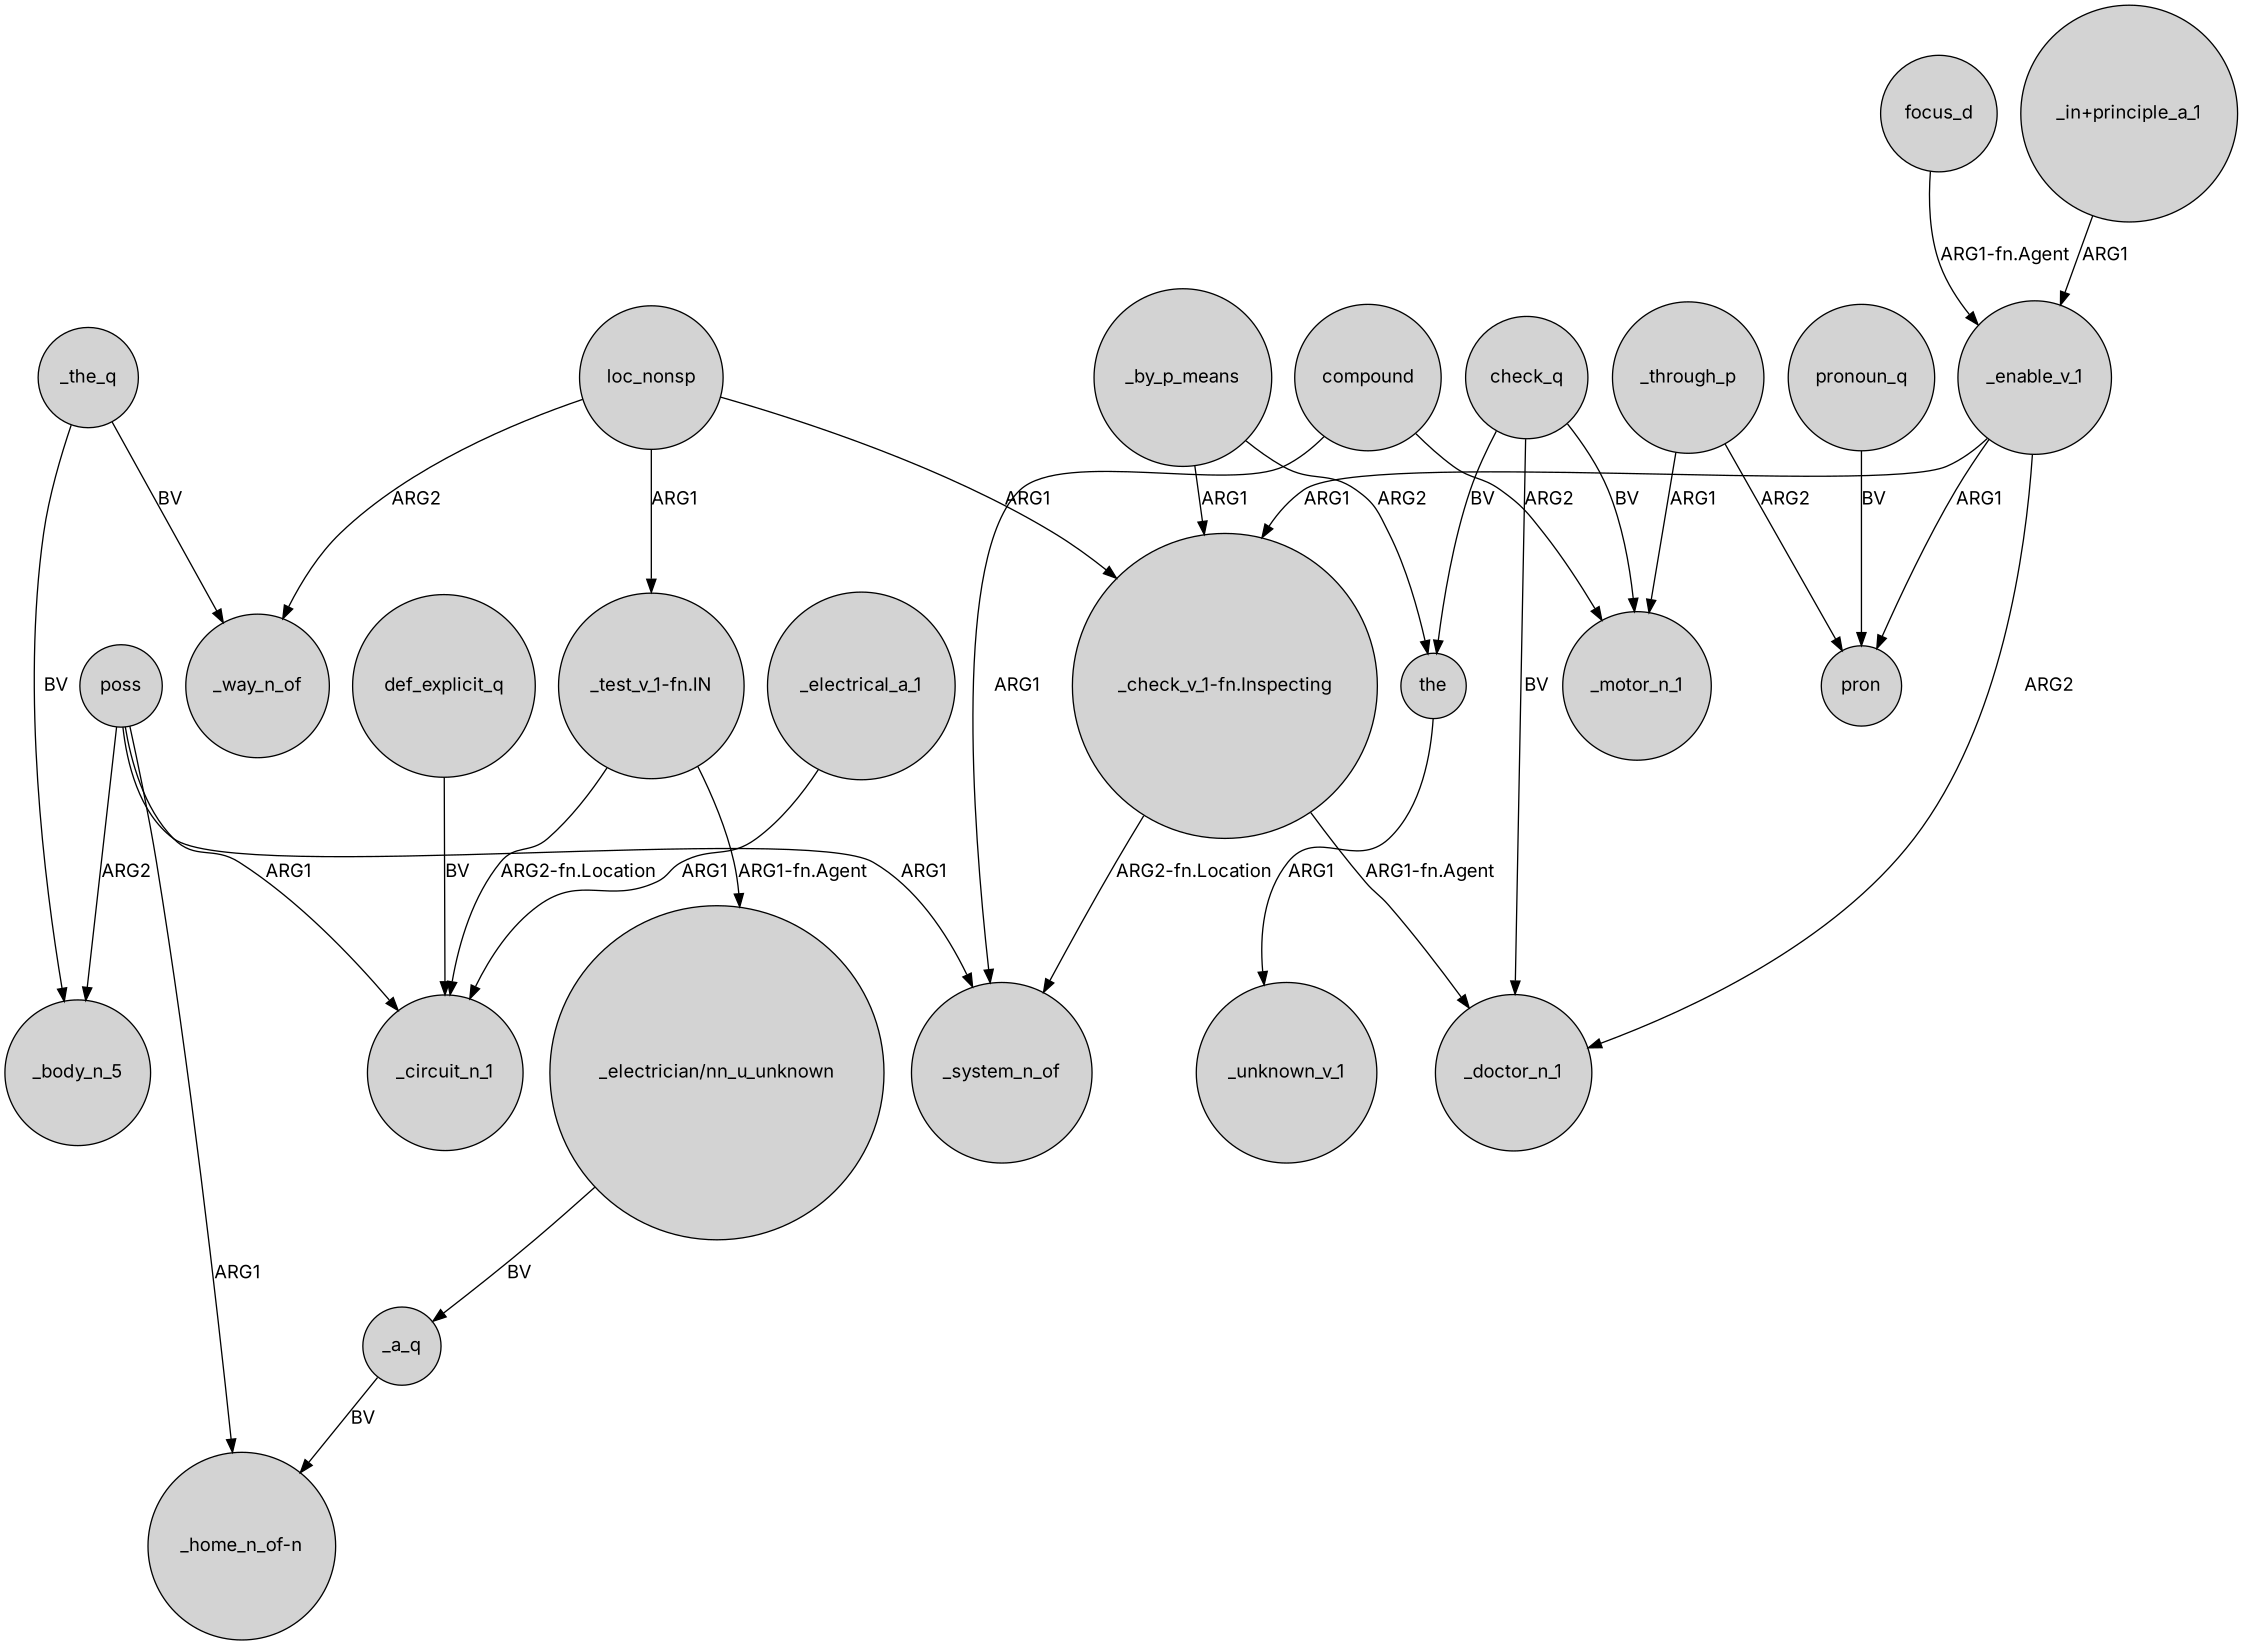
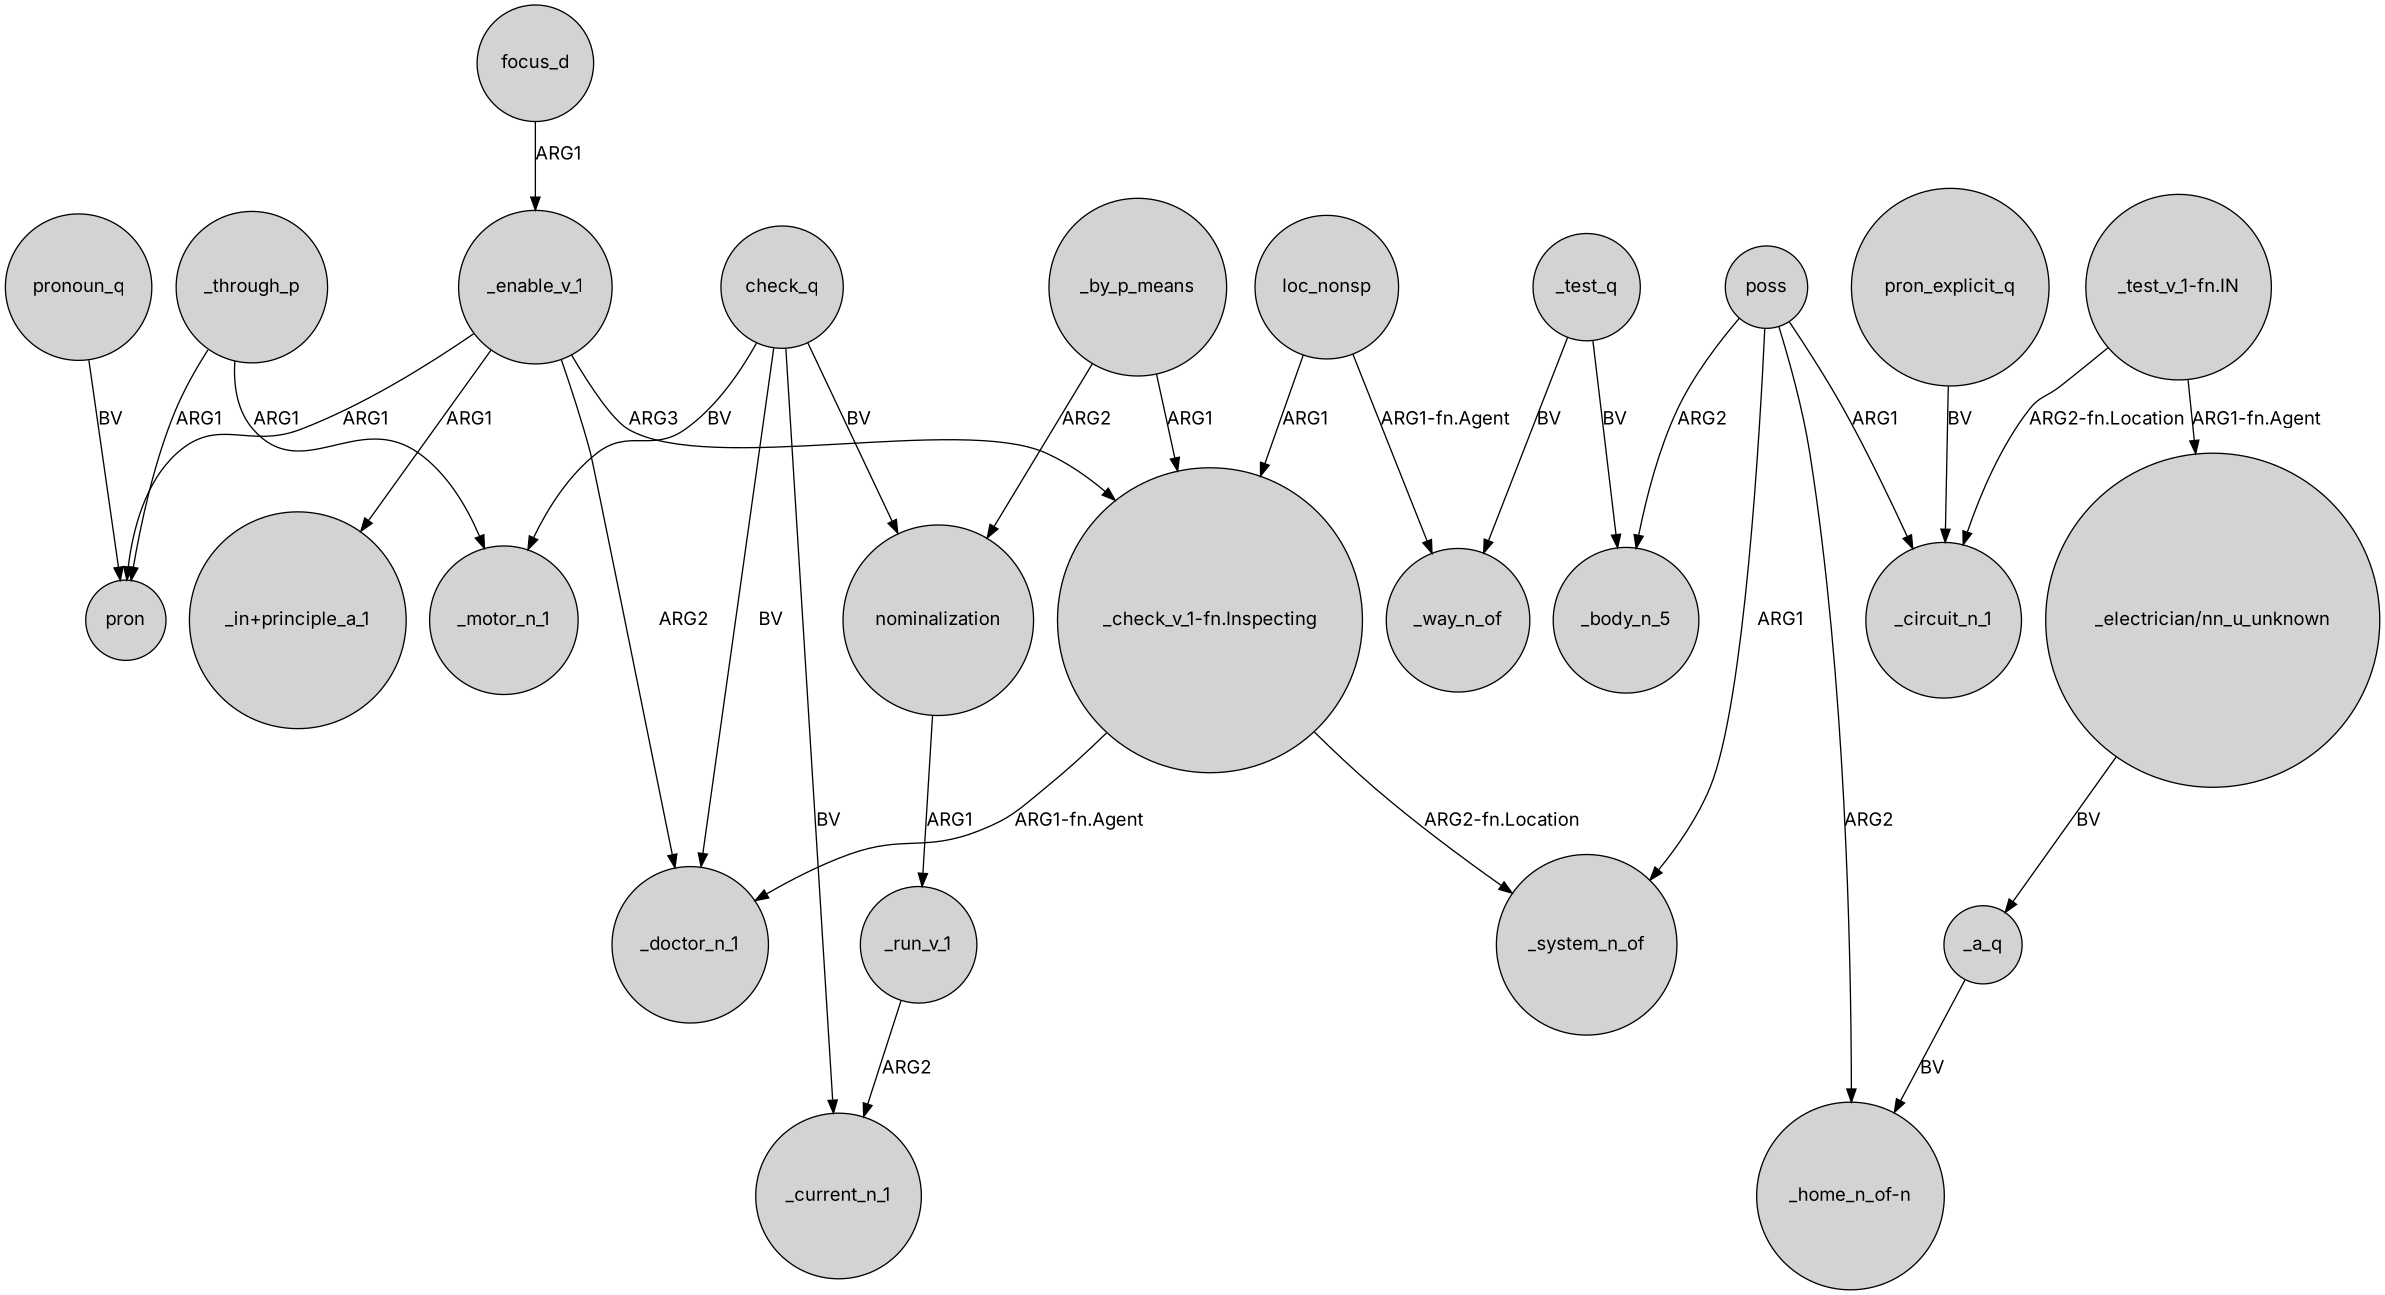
  digraph {
    fontname=Inter
    node [fontname=Inter shape=circle style=filled]
    edge [fontname=Inter]
-   compound
    _motor_n_1
    _system_n_of
    _a_q
    "_home_n_of-n"
    "_electrician/nn_u_unknown"
    loc_nonsp
    "_check_v_1-fn.Inspecting"
    _way_n_of
    "_test_v_1-fn.IN"
    _doctor_n_1
    _circuit_n_1
    focus_d
    _enable_v_1
    pron
    _by_p_means
-   nominalization [label=the]
-   _run_v_1 [label=_unknown_v_1]
+   nominalization
+   _run_v_1
+   _current_n_1
    n20 [label=check_q]
    _through_p
-   _electrical_a_1
-   _the_q
+   _the_q [label=_test_q]
    n24 [label=_body_n_5]
    poss
-   def_explicit_q
+   def_explicit_q [label=pron_explicit_q]
    pronoun_q
    "_in+principle_a_1"
-   compound -> _motor_n_1 [label=ARG2]
-   compound -> _system_n_of [label=ARG1]
    _a_q -> "_home_n_of-n" [label=BV]
    "_electrician/nn_u_unknown" -> _a_q [label=BV]
    loc_nonsp -> "_check_v_1-fn.Inspecting" [label=ARG1]
-   loc_nonsp -> _way_n_of [label=ARG2]
-   loc_nonsp -> "_test_v_1-fn.IN" [label=ARG1]
+   loc_nonsp -> _way_n_of [label="ARG1-fn.Agent"]
    "_check_v_1-fn.Inspecting" -> _system_n_of [label="ARG2-fn.Location"]
    "_check_v_1-fn.Inspecting" -> _doctor_n_1 [label="ARG1-fn.Agent"]
    "_test_v_1-fn.IN" -> "_electrician/nn_u_unknown" [label="ARG1-fn.Agent"]
    "_test_v_1-fn.IN" -> _circuit_n_1 [label="ARG2-fn.Location"]
-   focus_d -> _enable_v_1 [label="ARG1-fn.Agent"]
-   _enable_v_1 -> "_check_v_1-fn.Inspecting" [label=ARG1]
+   focus_d -> _enable_v_1 [label=ARG1]
+   _enable_v_1 -> "_check_v_1-fn.Inspecting" [label=ARG3]
    _enable_v_1 -> _doctor_n_1 [label=ARG2]
    _enable_v_1 -> pron [label=ARG1]
    _by_p_means -> "_check_v_1-fn.Inspecting" [label=ARG1]
    _by_p_means -> nominalization [label=ARG2]
    nominalization -> _run_v_1 [label=ARG1]
+   _run_v_1 -> _current_n_1 [label=ARG2]
    n20 -> _motor_n_1 [label=BV]
    n20 -> _doctor_n_1 [label=BV]
    n20 -> nominalization [label=BV]
+   n20 -> _current_n_1 [label=BV]
    _through_p -> _motor_n_1 [label=ARG1]
-   _through_p -> pron [label=ARG2]
-   _electrical_a_1 -> _circuit_n_1 [label=ARG1]
+   _through_p -> pron [label=ARG1]
    _the_q -> _way_n_of [label=BV]
    _the_q -> n24 [label=BV]
    poss -> _system_n_of [label=ARG1]
-   poss -> "_home_n_of-n" [label=ARG1]
+   poss -> "_home_n_of-n" [label=ARG2]
    poss -> _circuit_n_1 [label=ARG1]
    poss -> n24 [label=ARG2]
    def_explicit_q -> _circuit_n_1 [label=BV]
    pronoun_q -> pron [label=BV]
-   "_in+principle_a_1" -> _enable_v_1 [label=ARG1]
+   _enable_v_1 -> "_in+principle_a_1" [label=ARG1]
  }
